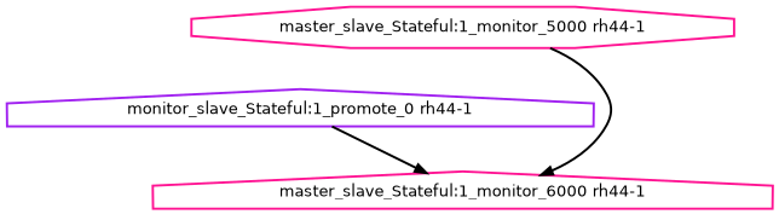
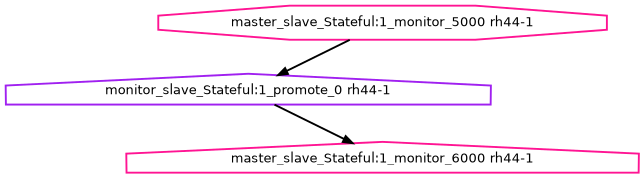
  digraph {
    fontname="DejaVu Sans"
    node [color=deeppink fontcolor=black fontname="DejaVu Sans" shape=house style=bold]
    edge [fontname="DejaVu Sans" style=bold]
    "master_slave_Stateful:1_monitor_5000 rh44-1" [shape=octagon]
    n2 [color=purple label="monitor_slave_Stateful:1_promote_0 rh44-1"]
    "master_slave_Stateful:1_monitor_6000 rh44-1"
-   "master_slave_Stateful:1_monitor_5000 rh44-1" -> "master_slave_Stateful:1_monitor_6000 rh44-1"
+   "master_slave_Stateful:1_monitor_5000 rh44-1" -> n2
    n2 -> "master_slave_Stateful:1_monitor_6000 rh44-1"
  }
